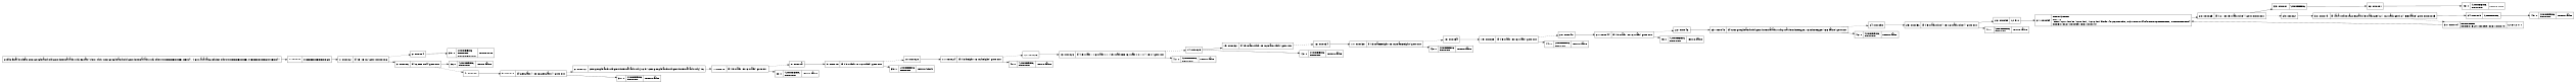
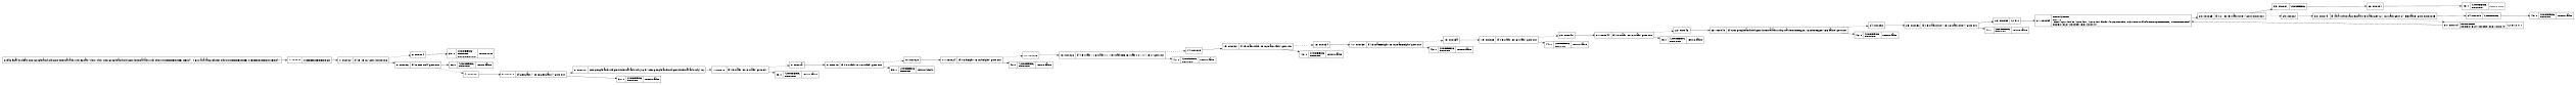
  digraph {
    rankdir=LR
    node [shape=record]
    n1 [label="{0\:\ 0x0000|MTH_ENTER_BLOCK\l}"]
    n2 [label="{1\:\ 0x0002|if (r5 != r6) goto L_0x0006\l}"]
    n3 [label="{2\:\ 0x0004}"]
    n4 [label="{3\:\ 0x0006|if (r6 == null) goto L_?\l}"]
    n5 [label="{35\:\ ?|SYNTHETIC\lRETURN\lORIG_RETURN\l|return true\l}"]
    n6 [label="{4\:\ 0x0008}"]
    n7 [label="{36\:\ ?|SYNTHETIC\lRETURN\l|return false\l}"]
    n8 [label="{5\:\ 0x0010|if (getClass() != r6.getClass()) goto L_?\l}"]
    n9 [label="{6\:\ 0x0012|com.google.android.gms.internal.ads.zzhj r6 = (com.google.android.gms.internal.ads.zzhj) r6\l}"]
    n10 [label="{37\:\ ?|SYNTHETIC\lRETURN\l|return false\l}"]
    n11 [label="{7\:\ 0x0018|if (r5.zzafs != r6.zzafs) goto L_?\l}"]
    n12 [label="{8\:\ 0x001a}"]
    n13 [label="{38\:\ ?|SYNTHETIC\lRETURN\l|return false\l}"]
    n14 [label="{9\:\ 0x001e|if (r5.width != r6.width) goto L_?\l}"]
    n15 [label="{10\:\ 0x0020}"]
    n16 [label="{39\:\ ?|SYNTHETIC\lRETURN\l|return binds\l}"]
    n17 [label="{11\:\ 0x0024|if (r5.height != r6.height) goto L_?\l}"]
    n18 [label="{12\:\ 0x0026}"]
    n19 [label="{40\:\ ?|SYNTHETIC\lRETURN\l|return false\l}"]
    n20 [label="{13\:\ 0x002c|if ((r5.zzaft \> r6.zzaft ? 1 : (r5.zzaft == r6.zzaft ? 0 : \-1)) != 0) goto L_?\l}"]
    n21 [label="{14\:\ 0x002e}"]
    n22 [label="{41\:\ ?|SYNTHETIC\lRETURN\l|return false\l}"]
    n23 [label="{15\:\ 0x0032|if (r5.maxWidth != r6.maxWidth) goto L_?\l}"]
    n24 [label="{16\:\ 0x0034}"]
    n25 [label="{42\:\ ?|SYNTHETIC\lRETURN\l|return false\l}"]
    n26 [label="{17\:\ 0x0038|if (r5.maxHeight != r6.maxHeight) goto L_?\l}"]
    n27 [label="{18\:\ 0x003a}"]
    n28 [label="{43\:\ ?|SYNTHETIC\lRETURN\l|return false\l}"]
    n29 [label="{19\:\ 0x003e|if (r5.zzafu != r6.zzafu) goto L_?\l}"]
    n30 [label="{20\:\ 0x0040}"]
    n31 [label="{44\:\ ?|SYNTHETIC\lRETURN\l|return false\l}"]
    n32 [label="{21\:\ 0x0044|if (r5.zzafv != r6.zzafv) goto L_?\l}"]
    n33 [label="{22\:\ 0x0046}"]
    n34 [label="{45\:\ ?|SYNTHETIC\lRETURN\l|return false\l}"]
    n35 [label="{23\:\ 0x004e|if (com.google.android.gms.internal.ads.zzkq.zza(r5.mimeType, r6.mimeType) == false) goto L_?\l}"]
    n36 [label="{24\:\ 0x0050}"]
    n37 [label="{46\:\ ?|SYNTHETIC\lRETURN\l|return false\l}"]
    n38 [label="{25\:\ 0x005c|if (r5.zzafw.size() != r6.zzafw.size()) goto L_?\l}"]
    n39 [label="{26\:\ 0x005e|r2 = 0\l}"]
    n40 [label="{47\:\ ?|SYNTHETIC\lRETURN\l|return false\l}"]
    n41 [label="{27\:\ 0x005f|LOOP_START\lPHI: r2 \l  PHI: (r2v1 int) = (r2v0 int), (r2v2 int) binds: [B:26:0x005e, B:31:0x007d] A[DONT_GENERATE, DONT_INLINE]\lLOOP:0: B:27:0x005f\-\>B:31:0x007d\l}"]
    n42 [label="{28\:\ 0x0065|if (r2 \>= r5.zzafw.size()) goto L_0x0081\l}"]
    n43 [label="{29\:\ 0x0067}"]
    n44 [label="{33\:\ 0x0081|SYNTHETIC\l}"]
    n45 [label="{30\:\ 0x007b|if (java.util.Arrays.equals(r5.zzafw.get(r2), r6.zzafw.get(r2)) == false) goto L_0x0005\l}"]
    n46 [label="{32\:\ 0x0081}"]
    n47 [label="{31\:\ 0x007d|LOOP_END\lLOOP:0: B:27:0x005f\-\>B:31:0x007d\l|r2 = r2 + 1\l}"]
    n48 [label="{34\:\ 0x0005|SYNTHETIC\l}"]
    n49 [label="{49\:\ ?|SYNTHETIC\lRETURN\l|return false\l}"]
    n50 [label="{48\:\ ?|SYNTHETIC\lRETURN\l|return true\l}"]
    n51 [label="{public final boolean com.google.android.gms.internal.ads.zzhj.equals((r5v0 'this' com.google.android.gms.internal.ads.zzhj A[IMMUTABLE_TYPE, THIS]), (r6v0 java.lang.Object A[IMMUTABLE_TYPE, METHOD_ARGUMENT])) }"]
    n1 -> n2
    n2 -> n3 [style=dashed]
    n2 -> n4
    n3 -> n5
    n4 -> n6 [style=dashed]
    n4 -> n7
    n6 -> n8
    n8 -> n9 [style=dashed]
    n8 -> n10
    n9 -> n11
    n11 -> n12 [style=dashed]
    n11 -> n13
    n12 -> n14
    n14 -> n15 [style=dashed]
    n14 -> n16
    n15 -> n17
    n17 -> n18 [style=dashed]
    n17 -> n19
    n18 -> n20
    n20 -> n21 [style=dashed]
    n20 -> n22
    n21 -> n23
    n23 -> n24 [style=dashed]
-   n21 -> n25
+   n23 -> n25
    n24 -> n26
    n26 -> n27 [style=dashed]
    n26 -> n28
    n27 -> n29
    n29 -> n30 [style=dashed]
    n29 -> n31
    n30 -> n32
    n32 -> n33 [style=dashed]
    n32 -> n34
    n33 -> n35
    n35 -> n36 [style=dashed]
    n35 -> n37
    n36 -> n38
    n38 -> n39 [style=solid]
    n38 -> n40
    n39 -> n41
    n41 -> n42
    n42 -> n43 [style=dashed]
    n42 -> n44
    n43 -> n45
    n44 -> n46
    n45 -> n47 [style=dashed]
    n45 -> n48
    n46 -> n50
    n47 -> n41
    n48 -> n49
    n51 -> n1
  }
